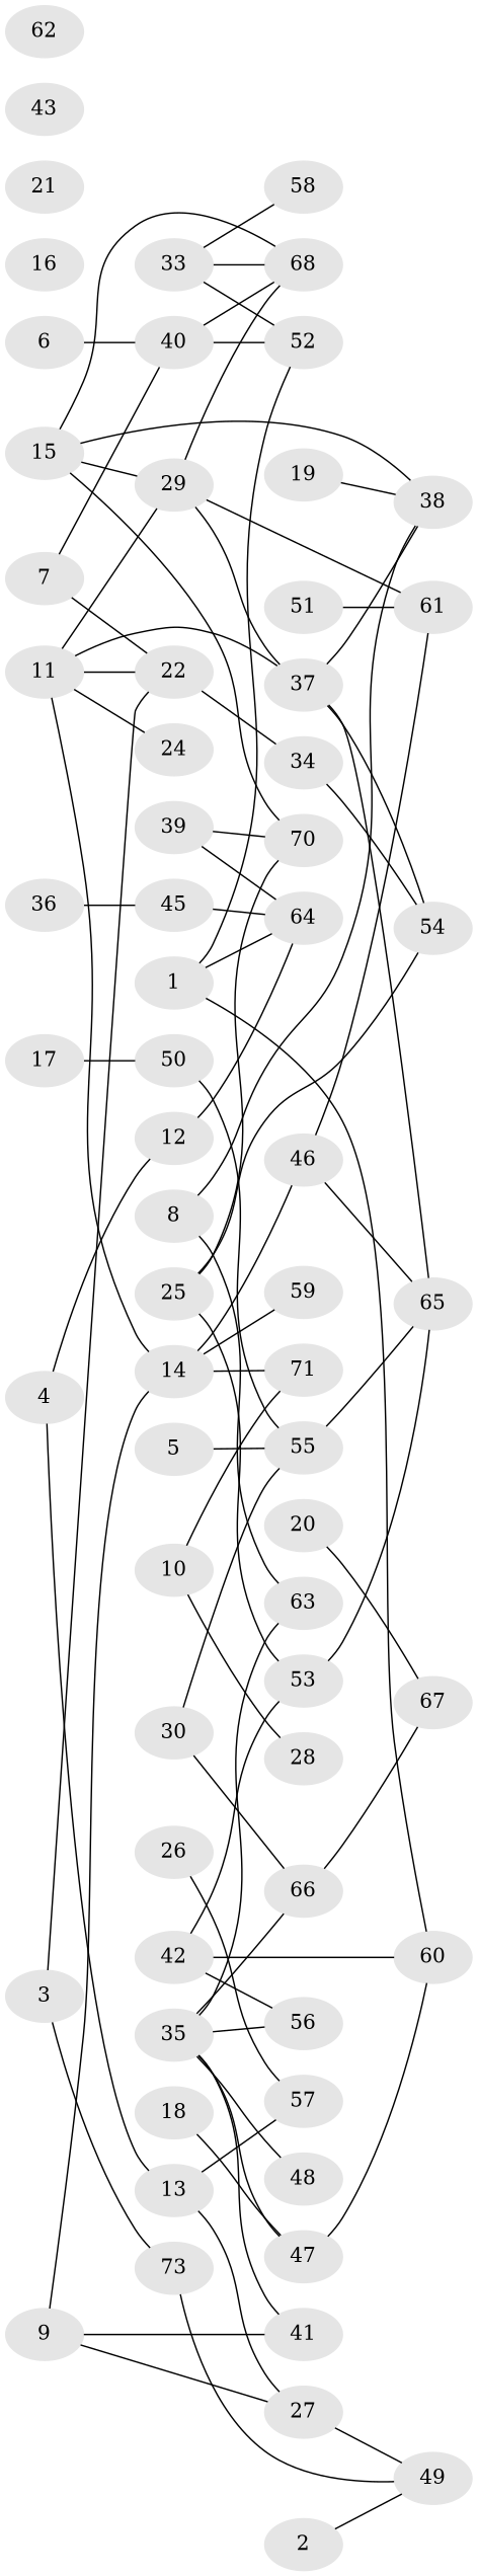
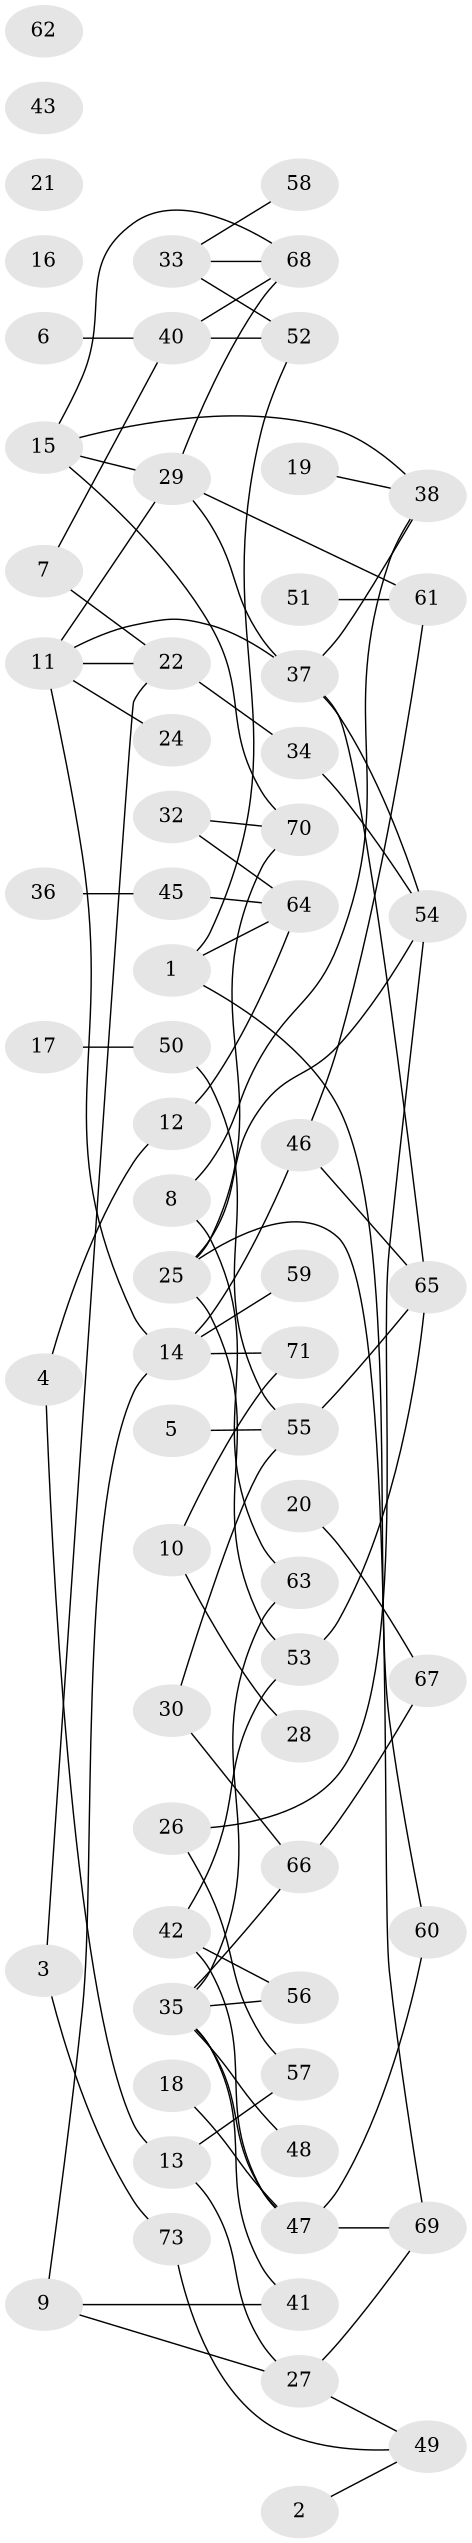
  graph {
    rankdir=LR
    node [color=gray90 style=filled]
    1
    52
    60
    64
    2
    49
    3
    22
    n9 [label=73]
    34
    4
    12
    13
    27
    57
    5
    55
    65
    6
    40
    68
    7
    8
    38
    63
    9
    14
    41
    n29 [label=71]
    46
    59
+   69
    10
    28
    11
    24
    29
    37
    61
    54
    15
    70
-   39
+   39 [label=32]
    16
    17
    50
    18
    47
    19
    20
    67
    21
    25
    53
    26
    30
    66
    33
    58
    35
    48
    56
    36
    45
    42
    43
    51
    62
    1 -- 52
    1 -- 60
    1 -- 64
    2 -- 49
    3 -- 22
    3 -- n9
    22 -- 34
    n9 -- 49
    34 -- 54
    4 -- 12
    4 -- 13
    12 -- 64
    13 -- 27
    13 -- 57
    27 -- 49
+   27 -- 69
    5 -- 55
    55 -- 65
    6 -- 40
    40 -- 52
    40 -- 68
    7 -- 22
    7 -- 40
    8 -- 38
    8 -- 63
    9 -- 27
    9 -- 14
    9 -- 41
    14 -- n29
    14 -- 46
    14 -- 59
    46 -- 65
    46 -- 61
    10 -- n29
    10 -- 28
    11 -- 22
    11 -- 14
    11 -- 24
    11 -- 29
    11 -- 37
    29 -- 68
    29 -- 37
    29 -- 61
    37 -- 65
    37 -- 38
    37 -- 54
    15 -- 68
    15 -- 38
    15 -- 29
    15 -- 70
    39 -- 64
    39 -- 70
    17 -- 50
    50 -- 55
    18 -- 47
    47 -- 60
+   47 -- 69
    19 -- 38
    20 -- 67
+   25 -- 69
    25 -- 54
    25 -- 70
    25 -- 53
    53 -- 65
    26 -- 57
+   26 -- 54
    30 -- 55
    30 -- 66
    66 -- 67
    33 -- 52
    33 -- 68
    33 -- 58
    35 -- 63
    35 -- 41
    35 -- 47
    35 -- 66
    35 -- 48
    35 -- 56
    36 -- 45
    45 -- 64
-   42 -- 60
+   42 -- 47
    42 -- 53
    42 -- 56
    51 -- 61
  }
